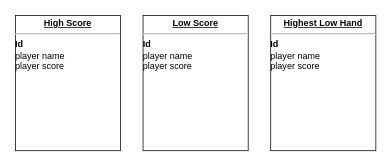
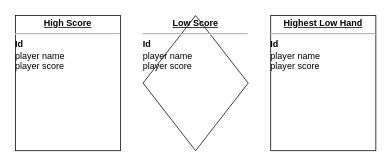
  <mxCell id="0" />
  <mxCell id="1" parent="0" />
  <mxCell id="2" value="&lt;p style=&quot;margin: 0px ; margin-top: 4px ; text-align: center ; text-decoration: underline&quot;&gt;&lt;b&gt;High Score&lt;/b&gt;&lt;br&gt;&lt;/p&gt;&lt;hr&gt;&lt;div&gt;&lt;b&gt;Id&lt;/b&gt;&lt;/div&gt;&lt;div&gt;player name&lt;/div&gt;&lt;div&gt;player score&lt;br&gt;&lt;/div&gt;" style="verticalAlign=top;align=left;overflow=fill;fontSize=12;fontFamily=Helvetica;html=1;rounded=0;shadow=0;comic=0;labelBackgroundColor=none;strokeWidth=1" parent="1" vertex="1"><mxGeometry x="20" y="20" width="140" height="180" as="geometry" /></mxCell>
- <mxCell id="3" value="&lt;p style=&quot;margin: 0px ; margin-top: 4px ; text-align: center ; text-decoration: underline&quot;&gt;&lt;b&gt;Low Score&lt;/b&gt;&lt;br&gt;&lt;/p&gt;&lt;hr&gt;&lt;div&gt;&lt;b&gt;Id&lt;/b&gt;&lt;/div&gt;&lt;div&gt;player name&lt;/div&gt;&lt;div&gt;player score&lt;br&gt;&lt;/div&gt;" style="verticalAlign=top;align=left;overflow=fill;fontSize=12;fontFamily=Helvetica;html=1;rounded=0;shadow=0;comic=0;labelBackgroundColor=none;strokeWidth=1" vertex="1" parent="1"><mxGeometry x="190" y="20" width="140" height="180" as="geometry" /></mxCell>
+ <mxCell id="3" value="&lt;p style=&quot;margin: 0px ; margin-top: 4px ; text-align: center ; text-decoration: underline&quot;&gt;&lt;b&gt;Low Score&lt;/b&gt;&lt;br&gt;&lt;/p&gt;&lt;hr&gt;&lt;div&gt;&lt;b&gt;Id&lt;/b&gt;&lt;/div&gt;&lt;div&gt;player name&lt;/div&gt;&lt;div&gt;player score&lt;br&gt;&lt;/div&gt;" style="rhombus;verticalAlign=top;align=left;overflow=fill;fontSize=12;fontFamily=Helvetica;html=1;shadow=0;comic=0;labelBackgroundColor=none;strokeWidth=1;" vertex="1" parent="1"><mxGeometry x="190" y="20" width="140" height="180" as="geometry" /></mxCell>
  <mxCell id="4" value="&lt;p style=&quot;margin: 0px ; margin-top: 4px ; text-align: center ; text-decoration: underline&quot;&gt;Highest Low Hand&lt;br&gt;&lt;/p&gt;&lt;hr&gt;&lt;div&gt;&lt;span&gt;Id&lt;/span&gt;&lt;/div&gt;&lt;div&gt;&lt;span style=&quot;font-weight: normal&quot;&gt;player name&lt;/span&gt;&lt;/div&gt;&lt;div&gt;&lt;span style=&quot;font-weight: normal&quot;&gt;player score&lt;/span&gt;&lt;br&gt;&lt;/div&gt;" style="verticalAlign=top;align=left;overflow=fill;fontSize=12;fontFamily=Helvetica;html=1;rounded=0;shadow=0;comic=0;labelBackgroundColor=none;strokeWidth=1;fontStyle=1" vertex="1" parent="1"><mxGeometry x="360" y="20" width="140" height="180" as="geometry" /></mxCell>
